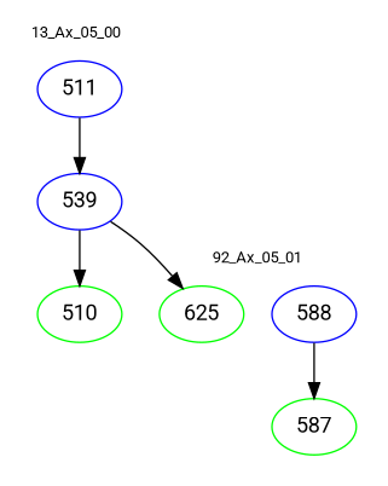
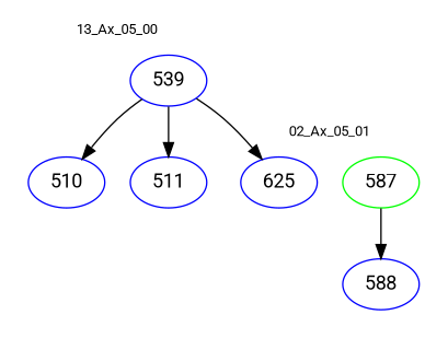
  digraph {
    fontname=Roboto
    node [color=blue fontname=Roboto]
    edge [color=black fontname=Roboto]
    n1 [label=588]
    n2 [color=green label=587]
-   n3 [color=green label=625]
+   n3 [label=625]
    n4 [label=539]
-   n5 [color=green label=510]
+   n5 [label=510]
    n6 [label=511]
    subgraph cluster_1 {
      color=white
      fontsize=10
-     label="92_Ax_05_01"
+     label="02_Ax_05_01"
      n1
      n2
      n3
    }
    subgraph cluster_2 {
      color=white
      fontsize=10
      label="13_Ax_05_00"
      n4
      n5
      n6
    }
-   n1 -> n2
+   n2 -> n1
    n4 -> n3
    n4 -> n5
-   n6 -> n4
+   n4 -> n6
  }
